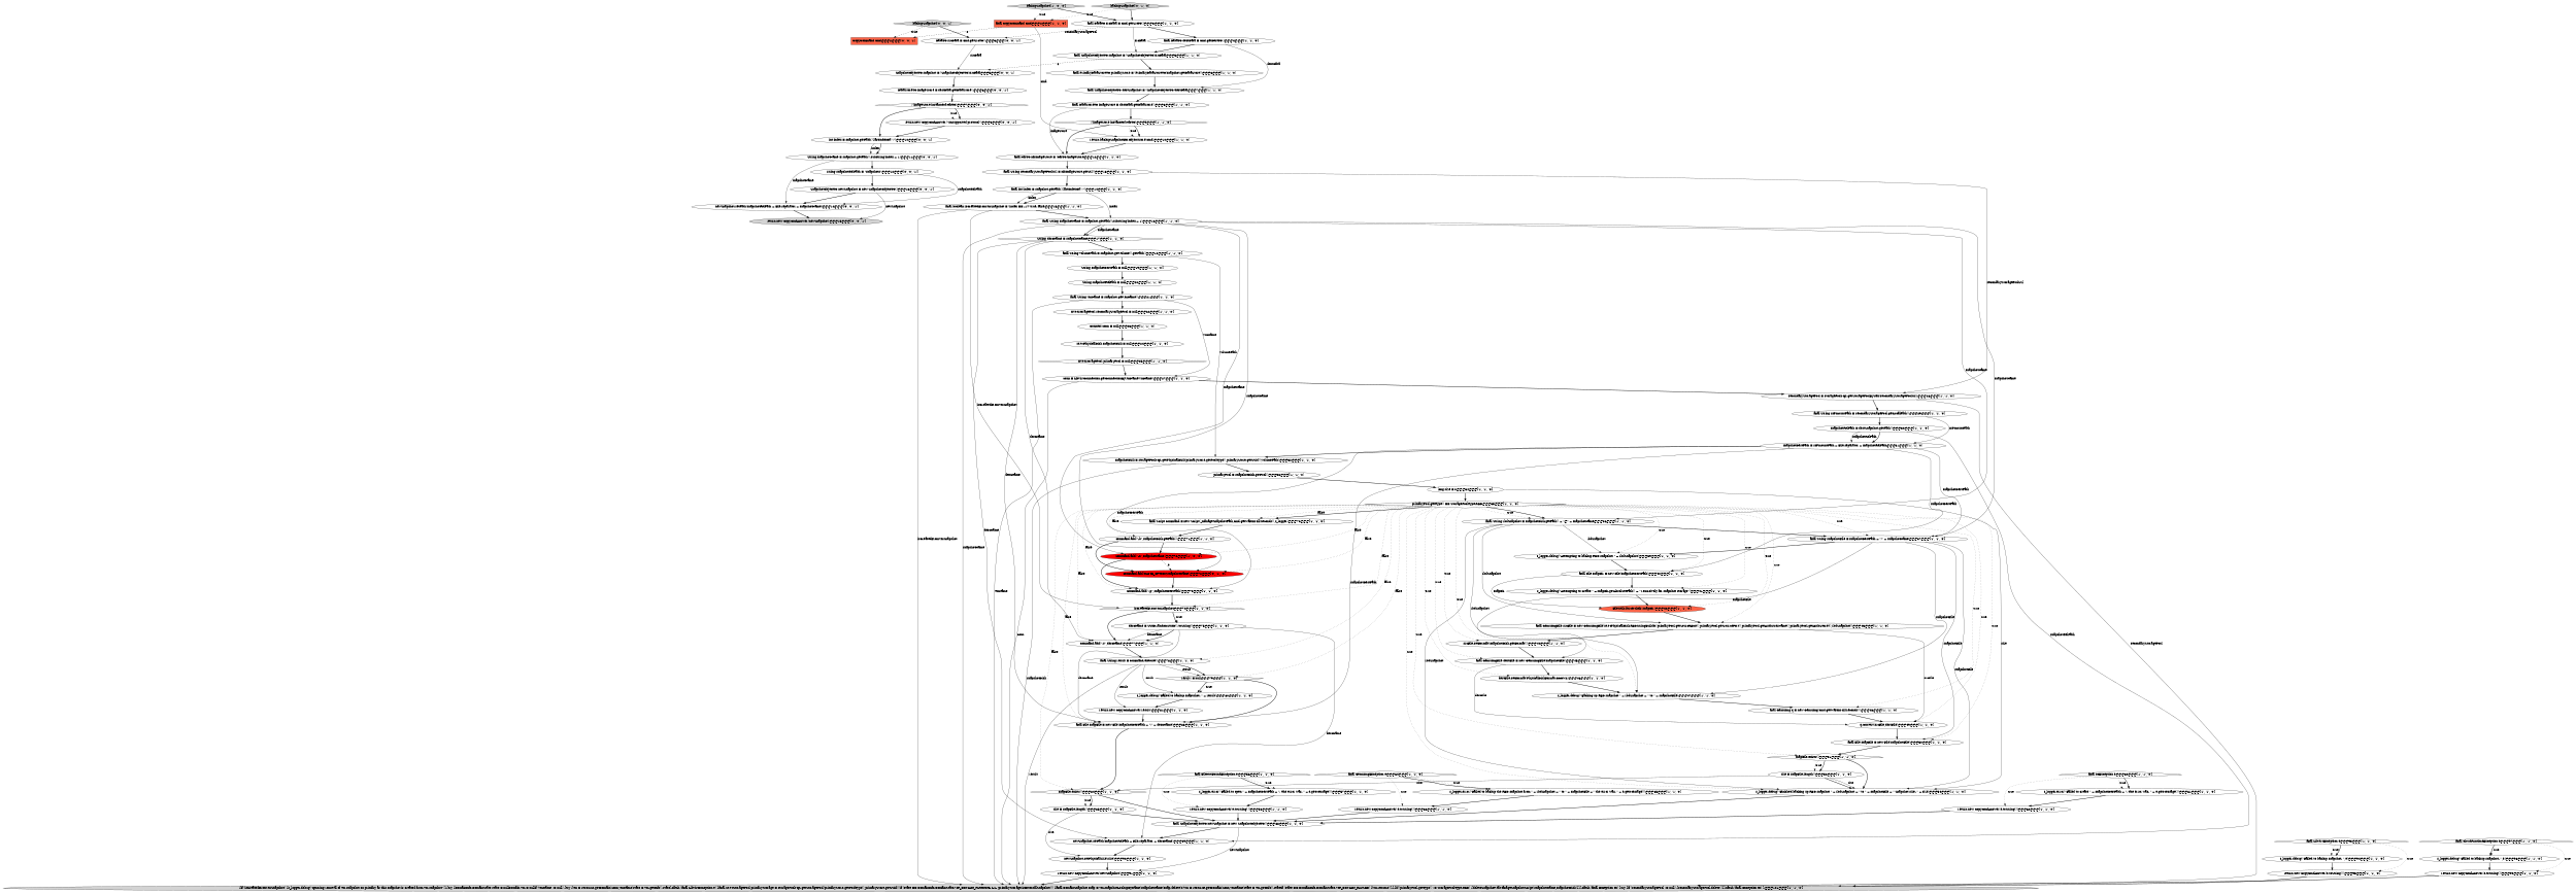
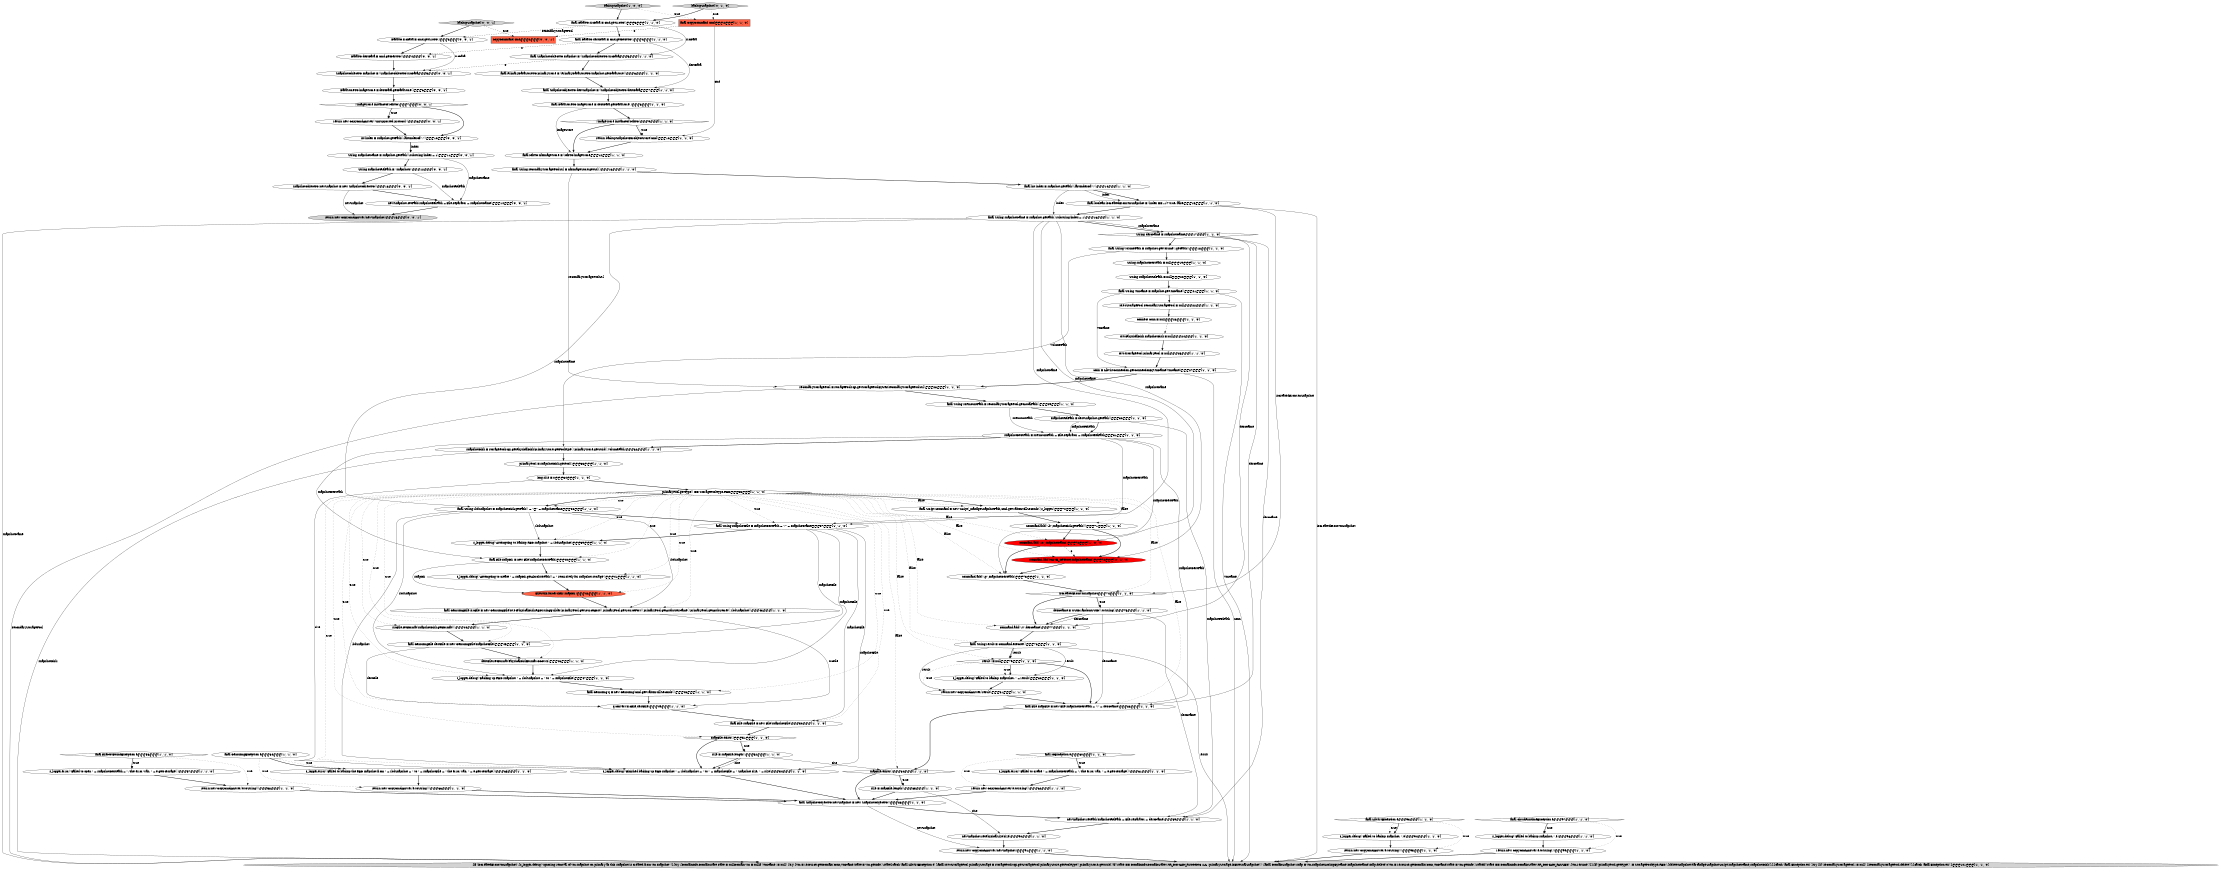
  digraph {
    node [fillcolor=white shape=ellipse style=filled]
    edge [style=bold]
    n1 [label="final IOException e@@@60@@@['1', '1', '0']" shape=diamond]
    n2 [label="s_logger.error(\"Failed to create \" + snapshotDestPath + \". The error was: \" + e.getMessage())@@@61@@@['1', '1', '0']"]
    n3 [label="return new CopyCmdAnswer(e.toString())@@@62@@@['1', '1', '0']"]
    n4 [label="final SnapshotObjectTO newSnapshot = new SnapshotObjectTO()@@@88@@@['1', '1', '0']"]
    n5 [label="int index = snapshot.getPath().lastIndexOf(\"/\")@@@10@@@['0', '0', '1']"]
    n6 [label="String snapshotName = snapshot.getPath().substring(index + 1)@@@11@@@['0', '0', '1']"]
    n7 [label="newSnapshot.setPath(snapshotRelPath + File.separator + snapshotName)@@@14@@@['0', '0', '1']"]
    n8 [label="String snapshotRelPath = \"snapshots\"@@@12@@@['0', '0', '1']"]
    n9 [label="String descName = snapshotName@@@17@@@['1', '1', '0']" shape=diamond]
    n10 [label="command.add(\"-t\",descName)@@@77@@@['1', '1', '0']"]
    n11 [label="final File snapFile = new File(snapshotDestPath + \"/\" + descName)@@@83@@@['1', '1', '0']"]
    n12 [label="newSnapshot.setPath(snapshotRelPath + File.separator + descName)@@@89@@@['1', '1', '0']"]
    n13 [label="final String volumePath = snapshot.getVolume().getPath()@@@18@@@['1', '1', '0']"]
    n14 [label="final String result = command.execute()@@@78@@@['1', '1', '0']"]
    n15 [label="snapFile.exists()@@@84@@@['1', '1', '0']" shape=diamond]
    n16 [label="newSnapshot.setPhysicalSize(size)@@@90@@@['1', '1', '0']"]
    n17 [label="snapshotDisk = storagePoolMgr.getPhysicalDisk(primaryStore.getPoolType(),primaryStore.getUuid(),volumePath)@@@32@@@['1', '1', '0']"]
    n18 [label="String snapshotDestPath = null@@@19@@@['1', '1', '0']"]
    n19 [fillcolor=lightgray label="return new CopyCmdAnswer(newSnapshot)@@@15@@@['0', '0', '1']"]
    n20 [label="return new CopyCmdAnswer(result)@@@81@@@['1', '1', '0']"]
    n21 [label="result != null@@@79@@@['1', '1', '0']" shape=diamond]
    n22 [label="s_logger.debug(\"Failed to backup snaptshot: \" + result)@@@80@@@['1', '1', '0']"]
    n23 [fillcolor=lightgray label="{if (isCreatedFromVmSnapshot) {s_logger.debug(\"Ignoring removal of vm snapshot on primary as this snapshot is created from vm snapshot\")}{try {DomainInfo.DomainState state = nullDomain vm = nullif (vmName != null) {try {vm = resource.getDomain(conn,vmName)state = vm.getInfo().state}catch (final LibvirtException e) }final KVMStoragePool primaryStorage = storagePoolMgr.getStoragePool(primaryStore.getPoolType(),primaryStore.getUuid())if (state == DomainInfo.DomainState.VIR_DOMAIN_RUNNING && !primaryStorage.isExternalSnapshot()) {final DomainSnapshot snap = vm.snapshotLookupByName(snapshotName)snap.delete(0)vm = resource.getDomain(conn,vmName)state = vm.getInfo().stateif (state == DomainInfo.DomainState.VIR_DOMAIN_PAUSED) {vm.resume()}}{if (primaryPool.getType() != StoragePoolType.RBD) {deleteSnapshotViaManageSnapshotScript(snapshotName,snapshotDisk)}}}catch (final Exception ex) }try {if (secondaryStoragePool != null) {secondaryStoragePool.delete()}}catch (final Exception ex) }@@@101@@@['1', '1', '0']"]
    n24 [label="conn = LibvirtConnection.getConnectionByVmName(vmName)@@@27@@@['1', '1', '0']"]
    n25 [label="secondaryStoragePool = storagePoolMgr.getStoragePoolByURI(secondaryStoragePoolUrl)@@@28@@@['1', '1', '0']"]
    n26 [label="final String ssPmountPath = secondaryStoragePool.getLocalPath()@@@29@@@['1', '1', '0']"]
    n27 [label="snapFile.exists()@@@51@@@['1', '1', '0']" shape=diamond]
    n28 [label="size = snapFile.length()@@@52@@@['1', '1', '0']"]
    n29 [label="s_logger.debug(\"Finished backing up RBD snapshot \" + rbdSnapshot + \" to \" + snapshotFile + \" Snapshot size: \" + size)@@@54@@@['1', '1', '0']"]
    n30 [label="final QemuImgFile destFile = new QemuImgFile(snapshotFile)@@@45@@@['1', '1', '0']"]
    n31 [label="destFile.setFormat(PhysicalDiskFormat.QCOW2)@@@46@@@['1', '1', '0']"]
    n32 [label="q.convert(srcFile,destFile)@@@49@@@['1', '1', '0']"]
    n33 [label="s_logger.debug(\"Backing up RBD snapshot \" + rbdSnapshot + \" to \" + snapshotFile)@@@47@@@['1', '1', '0']"]
    n34 [label="final File snapFile = new File(snapshotFile)@@@50@@@['1', '1', '0']"]
    n35 [label="final DataStoreTO imageStore = destData.getDataStore()@@@8@@@['1', '1', '0']"]
    n36 [label="final NfsTO nfsImageStore = (NfsTO)imageStore@@@12@@@['1', '1', '0']"]
    n37 [label="!(imageStore instanceof NfsTO)@@@9@@@['1', '1', '0']" shape=diamond]
    n38 [label="final String secondaryStoragePoolUrl = nfsImageStore.getUrl()@@@13@@@['1', '1', '0']"]
    n39 [label="return backupSnapshotForObjectStore(cmd)@@@10@@@['1', '1', '0']"]
    n40 [label="SnapshotObjectTO snapshot = (SnapshotObjectTO)srcData@@@5@@@['0', '0', '1']"]
    n41 [label="DataStoreTO imageStore = destData.getDataStore()@@@6@@@['0', '0', '1']"]
    n42 [label="!(imageStore instanceof NfsTO)@@@7@@@['0', '0', '1']" shape=diamond]
    n43 [label="final int index = snapshot.getPath().lastIndexOf(\"/\")@@@14@@@['1', '1', '0']"]
    n44 [label="final boolean isCreatedFromVmSnapshot = (index == -1)? true: false@@@15@@@['1', '1', '0']"]
    n45 [label="final String snapshotName = snapshot.getPath().substring(index + 1)@@@16@@@['1', '1', '0']"]
    n46 [label="isCreatedFromVmSnapshot@@@74@@@['1', '1', '0']" shape=diamond]
    n47 [label="final String snapshotFile = snapshotDestPath + \"/\" + snapshotName@@@37@@@['1', '1', '0']"]
    n48 [fillcolor=red label="command.add(\"-n\",snapshotName)@@@72@@@['1', '0', '0']"]
    n49 [fillcolor=red label="command.add(NAME_OPTION,snapshotName)@@@72@@@['0', '1', '0']"]
    n50 [label="final String rbdSnapshot = snapshotDisk.getPath() + \"@\" + snapshotName@@@36@@@['1', '1', '0']"]
    n51 [label="primaryPool = snapshotDisk.getPool()@@@33@@@['1', '1', '0']"]
    n52 [label="long size = 0@@@34@@@['1', '1', '0']"]
    n53 [fillcolor=lightgray label="backupSnapshot['1', '0', '0']" shape=diamond]
    n54 [fillcolor=tomato label="final CopyCommand cmd@@@2@@@['1', '1', '0']" shape=box]
    n55 [label="final DataTO srcData = cmd.getSrcTO()@@@3@@@['1', '1', '0']"]
    n56 [fillcolor=tomato label="CopyCommand cmd@@@2@@@['0', '0', '1']" shape=box]
    n57 [label="final SnapshotObjectTO snapshot = (SnapshotObjectTO)srcData@@@5@@@['1', '1', '0']"]
    n58 [label="final DataTO destData = cmd.getDestTO()@@@4@@@['1', '1', '0']"]
    n59 [label="DataTO srcData = cmd.getSrcTO()@@@3@@@['0', '0', '1']"]
    n60 [label="return new CopyCmdAnswer(newSnapshot)@@@91@@@['1', '1', '0']"]
    n61 [label="descName = UUID.randomUUID().toString()@@@75@@@['1', '1', '0']"]
    n62 [label="s_logger.debug(\"Attempting to backup RBD snapshot \" + rbdSnapshot)@@@39@@@['1', '1', '0']"]
    n63 [label="final QemuImg q = new QemuImg(cmd.getWaitInMillSeconds())@@@48@@@['1', '1', '0']"]
    n64 [label="final File snapDir = new File(snapshotDestPath)@@@40@@@['1', '1', '0']"]
    n65 [label="final SnapshotObjectTO destSnapshot = (SnapshotObjectTO)destData@@@7@@@['1', '1', '0']"]
    n66 [label="SnapshotObjectTO newSnapshot = new SnapshotObjectTO()@@@13@@@['0', '0', '1']"]
    n67 [label="srcFile.setFormat(snapshotDisk.getFormat())@@@44@@@['1', '1', '0']"]
    n68 [label="final PrimaryDataStoreTO primaryStore = (PrimaryDataStoreTO)snapshot.getDataStore()@@@6@@@['1', '1', '0']"]
    n69 [label="final FileNotFoundException e@@@56@@@['1', '1', '0']" shape=diamond]
    n70 [label="s_logger.error(\"Failed to open \" + snapshotDestPath + \". The error was: \" + e.getMessage())@@@57@@@['1', '1', '0']"]
    n71 [label="return new CopyCmdAnswer(e.toString())@@@58@@@['1', '1', '0']"]
    n72 [fillcolor=tomato label="FileUtils.forceMkdir(snapDir)@@@42@@@['1', '1', '0']"]
    n73 [label="final QemuImgFile srcFile = new QemuImgFile(KVMPhysicalDisk.RBDStringBuilder(primaryPool.getSourceHost(),primaryPool.getSourcePort(),primaryPool.getAuthUserName(),primaryPool.getAuthSecret(),rbdSnapshot))@@@43@@@['1', '1', '0']"]
    n74 [label="final LibvirtException e@@@93@@@['1', '1', '0']" shape=diamond]
    n75 [label="s_logger.debug(\"Failed to backup snapshot: \",e)@@@94@@@['1', '1', '0']"]
    n76 [label="return new CopyCmdAnswer(e.toString())@@@95@@@['1', '1', '0']"]
    n77 [label="command.add(\"-b\",snapshotDisk.getPath())@@@71@@@['1', '1', '0']"]
    n78 [label="command.add(\"-p\",snapshotDestPath)@@@73@@@['1', '1', '0']"]
+   n79 [label="DataTO destData = cmd.getDestTO()@@@4@@@['0', '0', '1']"]
    n80 [label="size = snapFile.length()@@@85@@@['1', '1', '0']"]
    n81 [label="KVMPhysicalDisk snapshotDisk = null@@@24@@@['1', '1', '0']"]
-   n82 [label="KVMStoragePool primaryPool = null@@@25@@@['1', '1', '0']" shape=diamond]
+   n82 [label="KVMStoragePool primaryPool = null@@@25@@@['1', '1', '0']"]
    n83 [label="primaryPool.getType() == StoragePoolType.RBD@@@35@@@['1', '1', '0']" shape=diamond]
    n84 [label="s_logger.debug(\"Attempting to create \" + snapDir.getAbsolutePath() + \" recursively for snapshot storage\")@@@41@@@['1', '1', '0']"]
    n85 [label="final Script command = new Script(_manageSnapshotPath,cmd.getWaitInMillSeconds(),s_logger)@@@70@@@['1', '1', '0']"]
    n86 [fillcolor=lightgray label="backupSnapshot['0', '1', '0']" shape=diamond]
    n87 [label="return new CopyCmdAnswer(\"unsupported protocol\")@@@8@@@['0', '0', '1']"]
-   n88 [label="final QemuImgException e@@@64@@@['1', '1', '0']" shape=diamond]
+   n88 [label="final QemuImgException e@@@64@@@['1', '1', '0']"]
    n89 [label="s_logger.error(\"Failed to backup the RBD snapshot from \" + rbdSnapshot + \" to \" + snapshotFile + \" the error was: \" + e.getMessage())@@@65@@@['1', '1', '0']"]
    n90 [label="return new CopyCmdAnswer(e.toString())@@@66@@@['1', '1', '0']"]
    n91 [label="KVMStoragePool secondaryStoragePool = null@@@22@@@['1', '1', '0']"]
    n92 [label="Connect conn = null@@@23@@@['1', '1', '0']"]
    n93 [fillcolor=lightgray label="backupSnapshot['0', '0', '1']" shape=diamond]
    n94 [label="String snapshotRelPath = null@@@20@@@['1', '1', '0']"]
    n95 [label="final String vmName = snapshot.getVmName()@@@21@@@['1', '1', '0']"]
    n96 [label="s_logger.debug(\"Failed to backup snapshot: \",e)@@@98@@@['1', '1', '0']"]
    n97 [label="return new CopyCmdAnswer(e.toString())@@@99@@@['1', '1', '0']"]
    n98 [label="snapshotDestPath = ssPmountPath + File.separator + snapshotRelPath@@@31@@@['1', '1', '0']"]
    n99 [label="snapshotRelPath = destSnapshot.getPath()@@@30@@@['1', '1', '0']"]
    n100 [label="final CloudRuntimeException e@@@97@@@['1', '1', '0']" shape=diamond]
    n1 -> n2
    n1 -> n2 [label=true style=dotted]
    n1 -> n3 [label=true style=dotted]
    n2 -> n3
    n3 -> n4
    n4 -> n12
    n4 -> n60 [label=newSnapshot style=solid]
    n5 -> n6 [label=index style=solid]
    n5 -> n6
    n6 -> n7 [label=snapshotName style=solid]
    n6 -> n8
    n7 -> n19
    n8 -> n7 [label=snapshotRelPath style=solid]
    n8 -> n66
    n9 -> n10 [label=descName style=solid]
    n9 -> n11 [label=descName style=solid]
    n9 -> n12 [label=descName style=solid]
    n9 -> n13
    n10 -> n14
    n11 -> n15
    n12 -> n16
    n13 -> n17 [label=volumePath style=solid]
    n13 -> n18
    n14 -> n20 [label=result style=solid]
    n14 -> n21 [label=result style=solid]
    n14 -> n21
    n14 -> n22 [label=result style=solid]
    n14 -> n23 [label=result style=solid]
    n15 -> n4
    n15 -> n80
    n15 -> n80 [label=true style=dotted]
    n16 -> n60
    n17 -> n23 [label=snapshotDisk style=solid]
    n17 -> n51
    n18 -> n94
    n20 -> n11
    n21 -> n11
+   n21 -> n20 [label=true style=dotted]
    n21 -> n22
    n21 -> n22 [label=true style=dotted]
    n22 -> n20
    n24 -> n23 [label=conn style=solid]
    n24 -> n25
    n25 -> n23 [label=secondaryStoragePool style=solid]
    n25 -> n26
    n26 -> n98 [label=ssPmountPath style=solid]
    n26 -> n99
    n27 -> n28
    n27 -> n28 [label=true style=dotted]
    n27 -> n29
    n28 -> n15 [label=size style=solid]
    n28 -> n29
    n28 -> n29 [label=size style=solid]
    n29 -> n4
    n30 -> n31
    n30 -> n32 [label=destFile style=solid]
    n31 -> n33
    n32 -> n34
    n33 -> n63
    n34 -> n27
    n35 -> n36 [label=imageStore style=solid]
    n35 -> n37
    n36 -> n38
    n37 -> n36
    n37 -> n39
    n37 -> n39 [label=true style=dotted]
    n38 -> n25 [label=secondaryStoragePoolUrl style=solid]
    n38 -> n43
    n39 -> n36
    n40 -> n41
    n41 -> n42
    n42 -> n5
    n42 -> n87
    n42 -> n87 [label=true style=dotted]
    n43 -> n44
    n43 -> n44 [label=index style=solid]
    n43 -> n45 [label=index style=solid]
    n44 -> n23 [label=isCreatedFromVmSnapshot style=solid]
    n44 -> n45
    n44 -> n46 [label=isCreatedFromVmSnapshot style=solid]
    n45 -> n9
    n45 -> n9 [label=snapshotName style=solid]
    n45 -> n23 [label=snapshotName style=solid]
    n45 -> n47 [label=snapshotName style=solid]
    n45 -> n48 [label=snapshotName style=solid]
    n45 -> n49 [label=snapshotName style=solid]
    n45 -> n50 [label=snapshotName style=solid]
    n46 -> n10
    n46 -> n61 [label=true style=dotted]
    n46 -> n61
    n47 -> n29 [label=snapshotFile style=solid]
    n47 -> n30 [label=snapshotFile style=solid]
    n47 -> n33 [label=snapshotFile style=solid]
    n47 -> n34 [label=snapshotFile style=solid]
    n47 -> n62
    n48 -> n49 [label=0 style=dashed]
    n48 -> n78
    n49 -> n78
    n50 -> n29 [label=rbdSnapshot style=solid]
    n50 -> n33 [label=rbdSnapshot style=solid]
    n50 -> n47
    n50 -> n62 [label=rbdSnapshot style=solid]
    n50 -> n73 [label=rbdSnapshot style=solid]
    n51 -> n52
    n52 -> n29 [label=size style=solid]
    n52 -> n83
    n53 -> n54 [label=true style=dotted]
    n53 -> n55
    n54 -> n39 [label=cmd style=solid]
    n54 -> n56 [label=0 style=dashed]
    n55 -> n57 [label=srcData style=solid]
    n55 -> n58
    n55 -> n59 [label=secondaryStoragePool style=dashed]
    n57 -> n40 [label=0 style=dashed]
    n57 -> n68
    n58 -> n57
    n58 -> n65 [label=destData style=solid]
+   n58 -> n79 [label=0 style=dashed]
    n59 -> n40 [label=srcData style=solid]
+   n59 -> n79
    n60 -> n23
    n61 -> n10 [label=descName style=solid]
    n61 -> n10
    n61 -> n11 [label=descName style=solid]
    n61 -> n12 [label=descName style=solid]
    n62 -> n64
    n63 -> n32
    n64 -> n72 [label=snapDir style=solid]
    n64 -> n84
    n65 -> n35
    n66 -> n7
    n66 -> n19 [label=newSnapshot style=solid]
    n67 -> n30
    n68 -> n65
    n69 -> n70
    n69 -> n70 [label=true style=dotted]
    n69 -> n71 [label=true style=dotted]
    n70 -> n71
    n71 -> n4
    n72 -> n73
    n73 -> n32 [label=srcFile style=solid]
    n73 -> n67
    n74 -> n75 [label=true style=dotted]
    n74 -> n75
    n74 -> n76 [label=true style=dotted]
    n75 -> n76
    n76 -> n23
    n77 -> n48
    n77 -> n49
    n78 -> n46
+   n79 -> n40
    n80 -> n4
    n80 -> n16 [label=size style=solid]
    n81 -> n82
    n82 -> n24
    n83 -> n10 [label=false style=dotted]
    n83 -> n11 [label=false style=dotted]
    n83 -> n14 [label=false style=dotted]
    n83 -> n15 [label=false style=dotted]
    n83 -> n21 [label=false style=dotted]
    n83 -> n27 [label=true style=dotted]
    n83 -> n29 [label=true style=dotted]
    n83 -> n30 [label=true style=dotted]
    n83 -> n31 [label=true style=dotted]
    n83 -> n32 [label=true style=dotted]
    n83 -> n33 [label=true style=dotted]
    n83 -> n34 [label=true style=dotted]
    n83 -> n46 [label=false style=dotted]
    n83 -> n47 [label=true style=dotted]
    n83 -> n48 [label=false style=dotted]
    n83 -> n49 [label=false style=dotted]
    n83 -> n50
    n83 -> n50 [label=true style=dotted]
    n83 -> n62 [label=true style=dotted]
    n83 -> n63 [label=true style=dotted]
    n83 -> n64 [label=true style=dotted]
    n83 -> n67 [label=true style=dotted]
    n83 -> n72 [label=true style=dotted]
    n83 -> n73 [label=true style=dotted]
    n83 -> n77 [label=false style=dotted]
    n83 -> n78 [label=false style=dotted]
    n83 -> n84 [label=true style=dotted]
    n83 -> n85
    n83 -> n85 [label=false style=dotted]
    n84 -> n72
    n85 -> n77
    n86 -> n54 [label=true style=dotted]
    n86 -> n55
    n87 -> n5
    n88 -> n89
    n88 -> n89 [label=true style=dotted]
    n88 -> n90 [label=true style=dotted]
    n89 -> n90
    n90 -> n4
    n91 -> n92
-   n92 -> n81
+   n92 -> n81 [style=dashed]
    n93 -> n56 [label=true style=dashed]
    n93 -> n59
    n94 -> n95
    n95 -> n23 [label=vmName style=solid]
    n95 -> n24 [label=vmName style=solid]
    n95 -> n91
    n96 -> n97
    n97 -> n23
    n98 -> n11 [label=snapshotDestPath style=solid]
    n98 -> n17
    n98 -> n47 [label=snapshotDestPath style=solid]
    n98 -> n64 [label=snapshotDestPath style=solid]
    n98 -> n78 [label=snapshotDestPath style=solid]
    n99 -> n12 [label=snapshotRelPath style=solid]
    n99 -> n98
    n99 -> n98 [label=snapshotRelPath style=solid]
    n100 -> n96
    n100 -> n96 [label=true style=dotted]
    n100 -> n97 [label=true style=dotted]
  }
